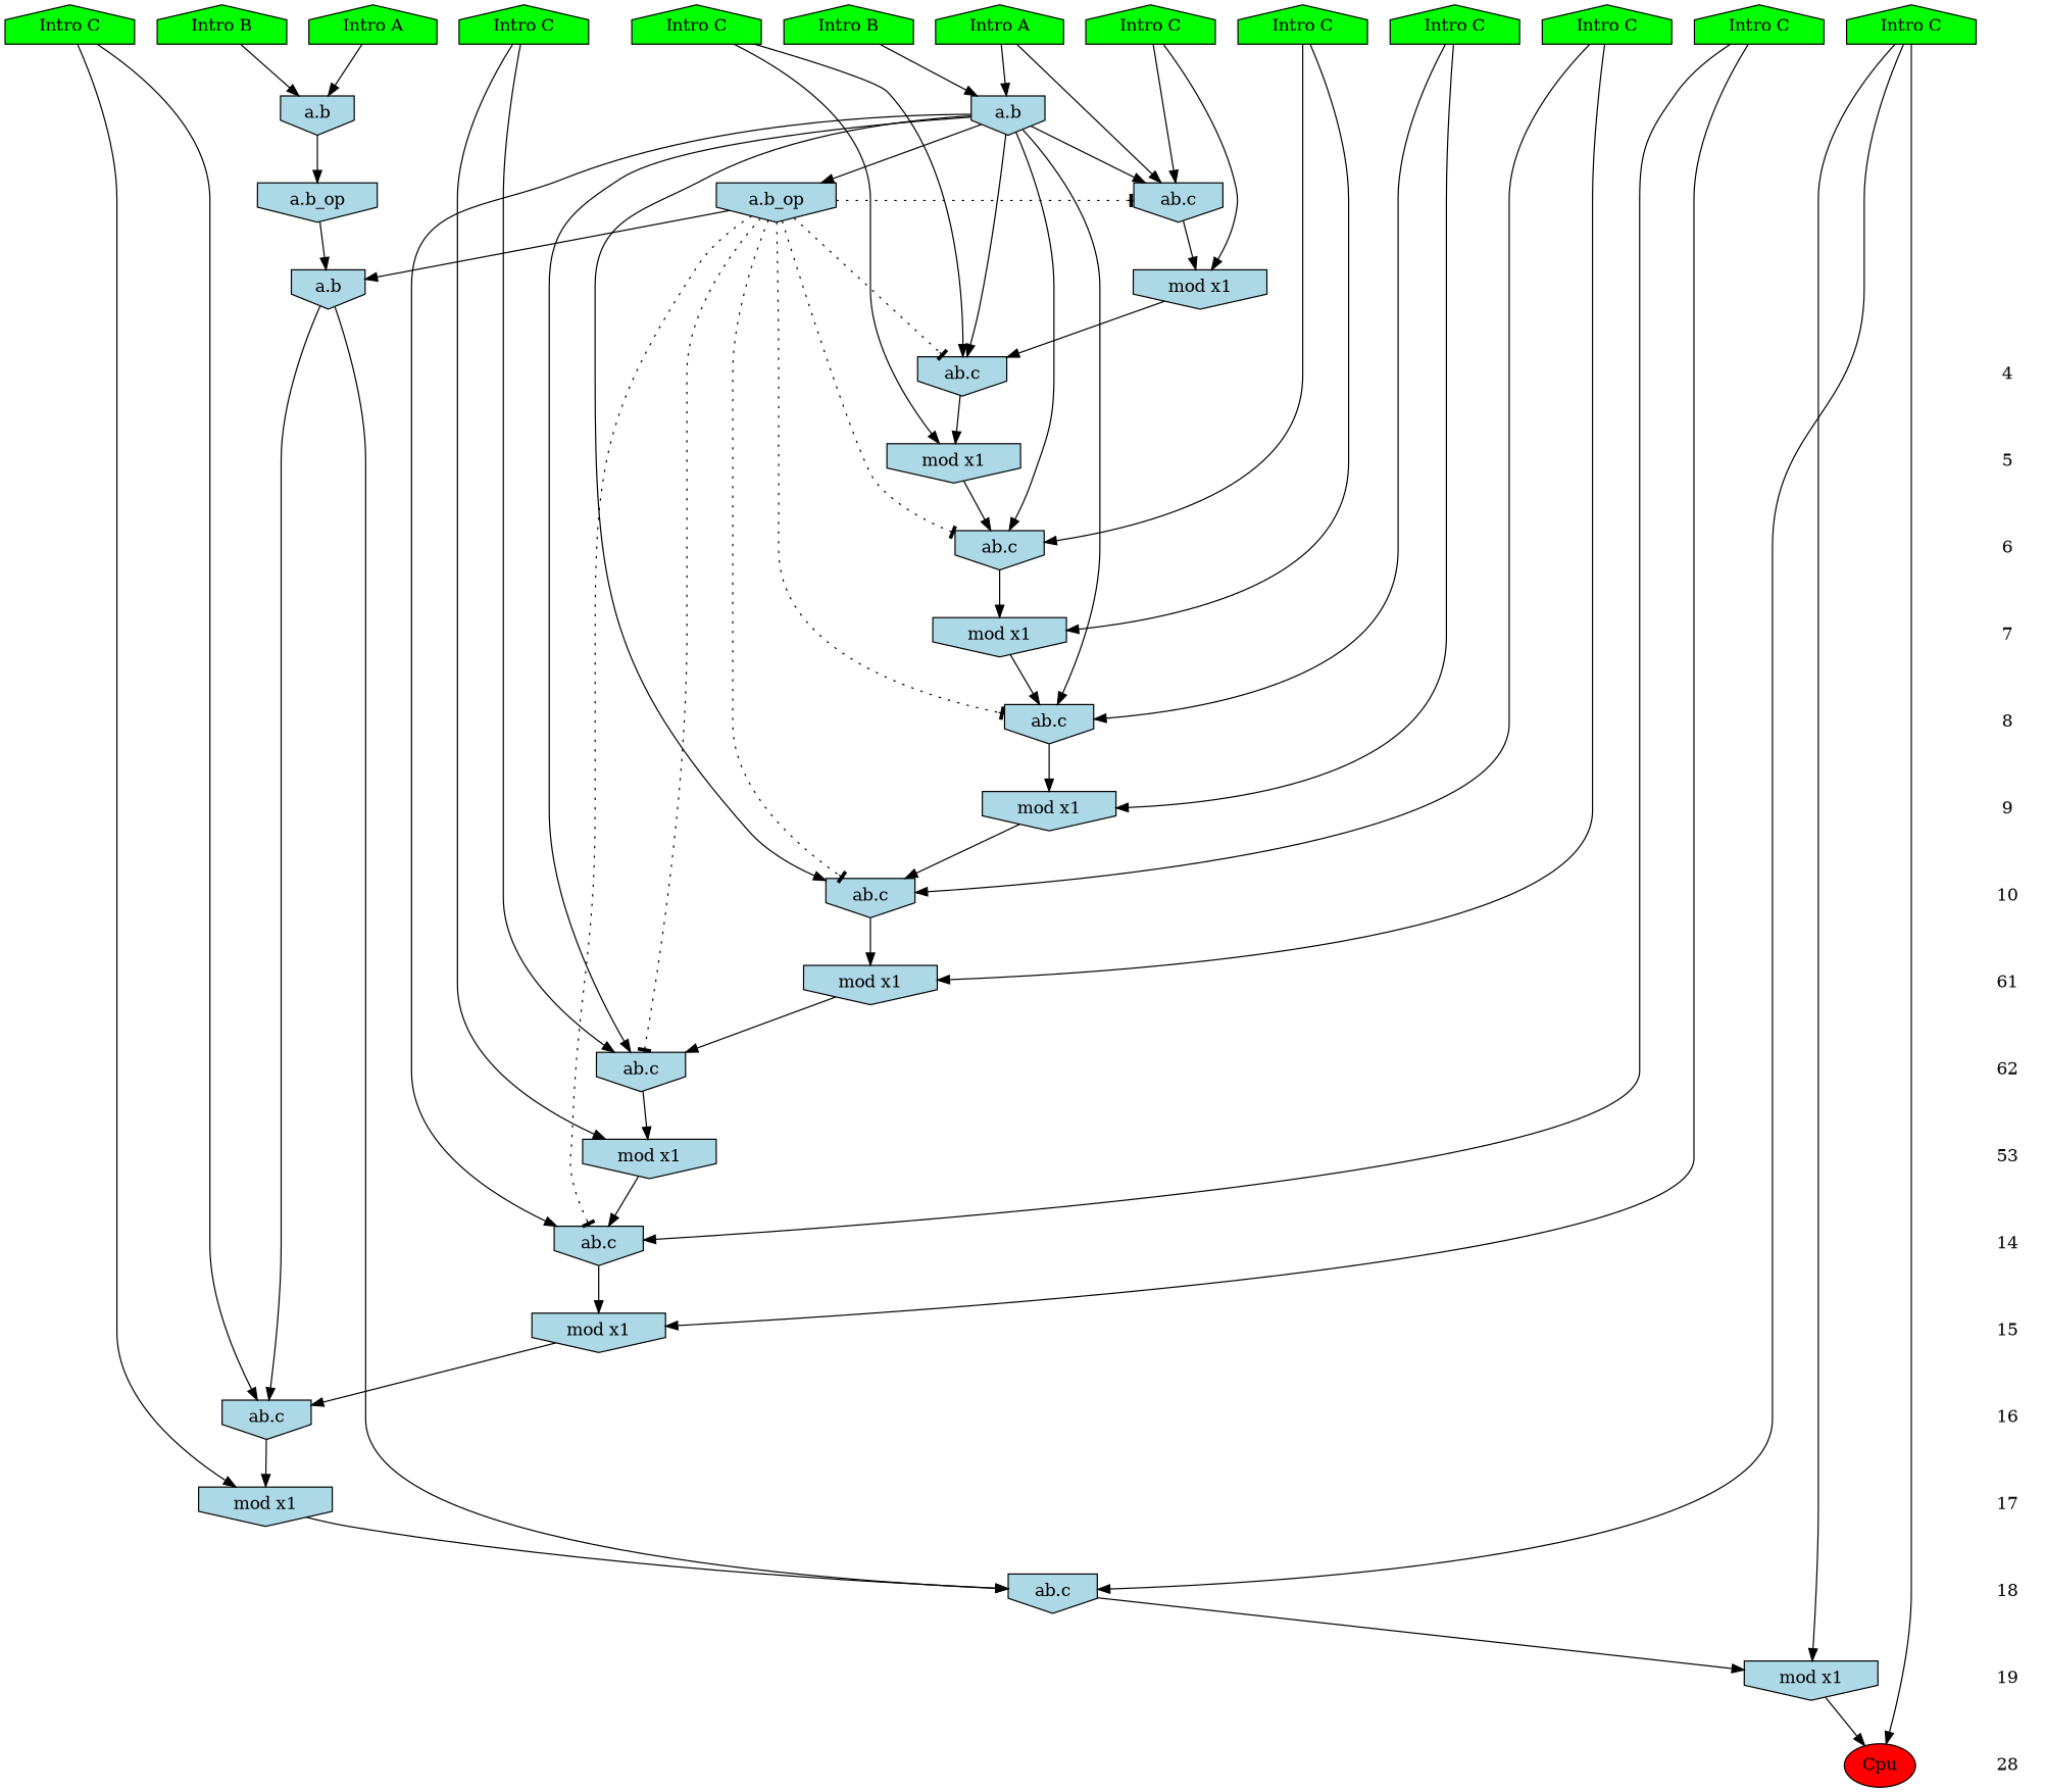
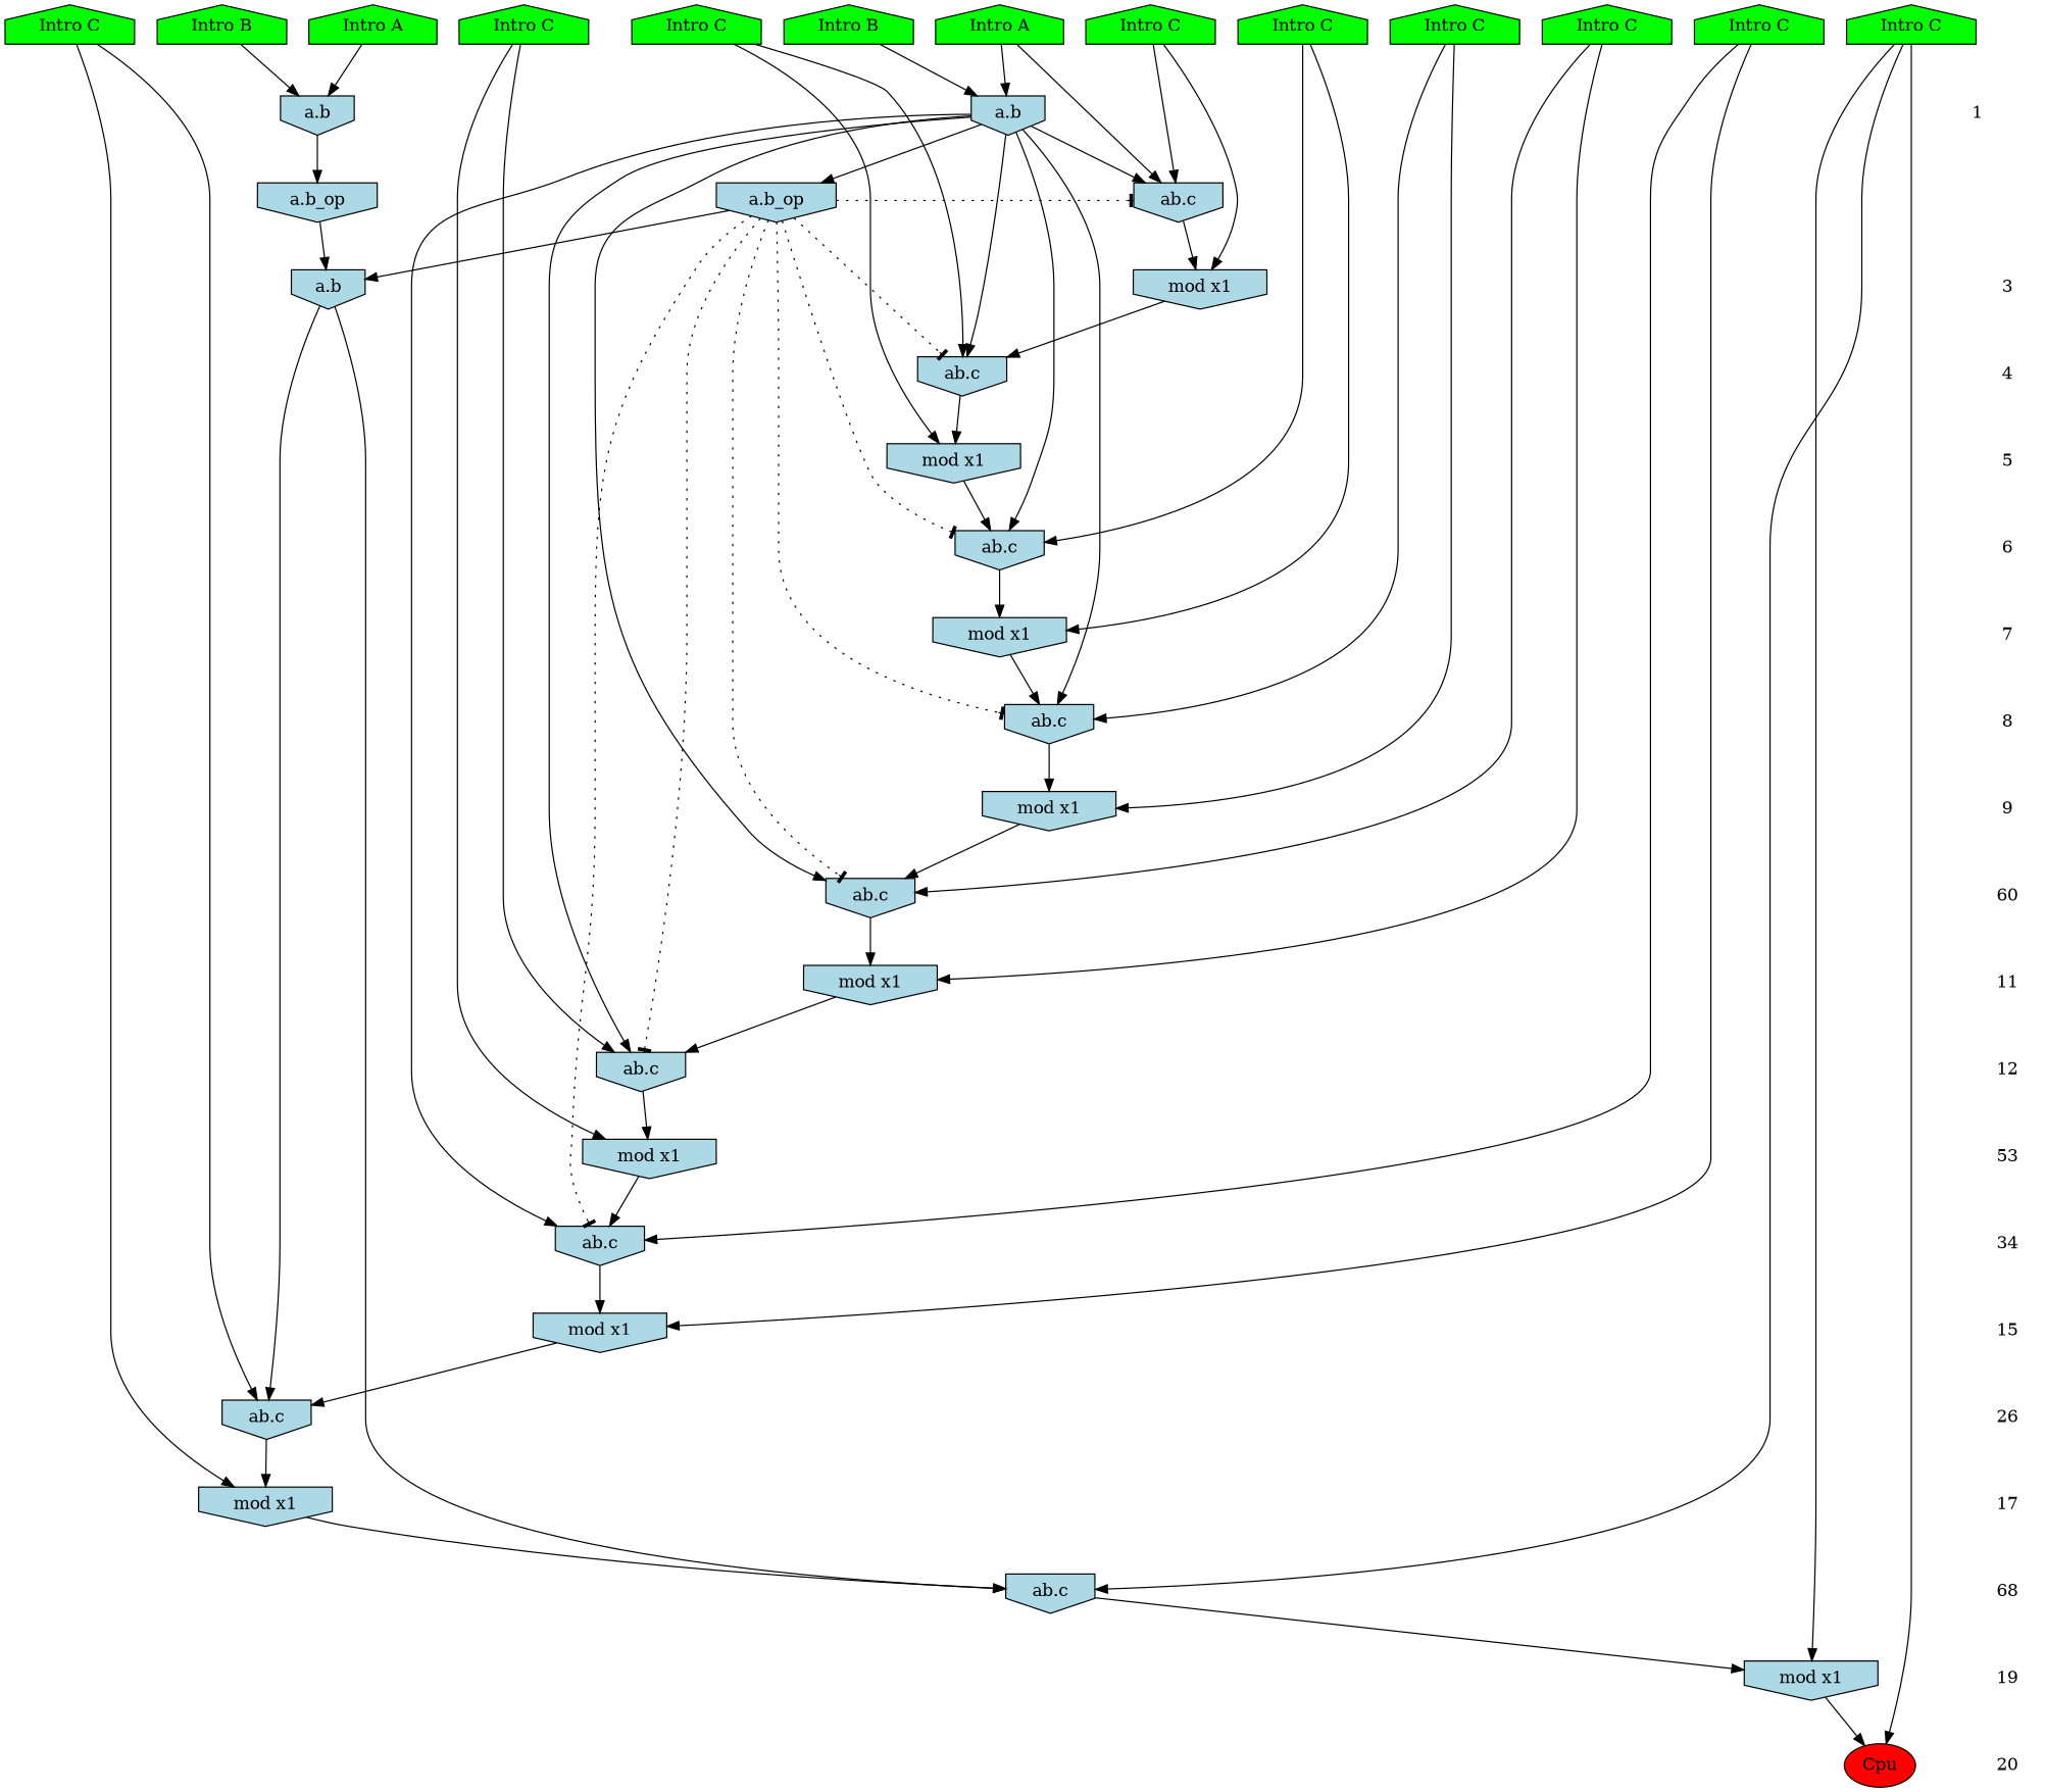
  digraph {
    ranksep=.5
    node [fillcolor=lightblue shape=invhouse style=filled]
    n1 [fillcolor=green label="Intro A" shape=house]
    n2 [fillcolor=green label="Intro B" shape=house]
    n3 [fillcolor=green label="Intro B" shape=house]
    n4 [fillcolor=green label="Intro A" shape=house]
    n5 [fillcolor=green label="Intro C" shape=house]
    n6 [fillcolor=green label="Intro C" shape=house]
    n7 [fillcolor=green label="Intro C" shape=house]
    n8 [fillcolor=green label="Intro C" shape=house]
    n9 [fillcolor=green label="Intro C" shape=house]
    n10 [fillcolor=green label="Intro C" shape=house]
    n11 [fillcolor=green label="Intro C" shape=house]
    n12 [fillcolor=green label="Intro C" shape=house]
    n13 [fillcolor=green label="Intro C" shape=house]
+   1 [shape=plaintext fillcolor="" style=""]
    n15 [label="a.b"]
    n16 [label="a.b"]
    n17 [label="ab.c"]
    n18 [label="a.b_op"]
    n19 [label="a.b_op"]
+   3 [shape=plaintext fillcolor="" style=""]
    n21 [label="mod x1"]
    n22 [label="a.b"]
-   16 [shape=plaintext fillcolor="" style=""]
+   16 [shape=plaintext label=26 fillcolor="" style=""]
    n24 [label="ab.c"]
    4 [shape=plaintext fillcolor="" style=""]
    n26 [label="ab.c"]
    5 [shape=plaintext fillcolor="" style=""]
    n28 [label="mod x1"]
    6 [shape=plaintext fillcolor="" style=""]
    n30 [label="ab.c"]
    7 [shape=plaintext fillcolor="" style=""]
    n32 [label="mod x1"]
    8 [shape=plaintext fillcolor="" style=""]
    n34 [label="ab.c"]
    9 [shape=plaintext fillcolor="" style=""]
    n36 [label="mod x1"]
-   10 [shape=plaintext fillcolor="" style=""]
+   10 [shape=plaintext label=60 fillcolor="" style=""]
    n38 [label="ab.c"]
-   11 [shape=plaintext label=61 fillcolor="" style=""]
+   11 [shape=plaintext fillcolor="" style=""]
    n40 [label="mod x1"]
-   12 [shape=plaintext label=62 fillcolor="" style=""]
+   12 [shape=plaintext fillcolor="" style=""]
    n42 [label="ab.c"]
    n43 [label=53 shape=plaintext fillcolor="" style=""]
    n44 [label="mod x1"]
-   14 [shape=plaintext fillcolor="" style=""]
+   14 [shape=plaintext label=34 fillcolor="" style=""]
    n46 [label="ab.c"]
    15 [shape=plaintext fillcolor="" style=""]
    n48 [label="mod x1"]
    17 [shape=plaintext fillcolor="" style=""]
    n50 [label="mod x1"]
-   18 [shape=plaintext fillcolor="" style=""]
+   18 [shape=plaintext label=68 fillcolor="" style=""]
    n52 [label="ab.c"]
    19 [shape=plaintext fillcolor="" style=""]
    n54 [label="mod x1"]
-   20 [shape=plaintext label=28 fillcolor="" style=""]
+   20 [shape=plaintext fillcolor="" style=""]
    n56 [fillcolor=red label=Cpu shape=""]
    subgraph sub_1 {
      rank=same
      n1
      n2
      n3
      n4
      n5
      n6
      n7
      n8
      n9
      n10
      n11
      n12
      n13
    }
    subgraph sub_2 {
      rank=same
+     1
      n15
      n16
    }
    subgraph sub_3 {
      rank=same
      n17
      n18
      n19
    }
    subgraph sub_4 {
      rank=same
+     3
      n21
      n22
    }
    subgraph sub_5 {
      rank=same
      16
      n24
    }
    subgraph sub_6 {
      rank=same
      4
      n26
    }
    subgraph sub_7 {
      rank=same
      5
      n28
    }
    subgraph sub_8 {
      rank=same
      6
      n30
    }
    subgraph sub_9 {
      rank=same
      7
      n32
    }
    subgraph sub_10 {
      rank=same
      8
      n34
    }
    subgraph sub_11 {
      rank=same
      9
      n36
    }
    subgraph sub_12 {
      rank=same
      10
      n38
    }
    subgraph sub_13 {
      rank=same
      11
      n40
    }
    subgraph sub_14 {
      rank=same
      12
      n42
    }
    subgraph sub_15 {
      rank=same
      n43
      n44
    }
    subgraph sub_16 {
      rank=same
      14
      n46
    }
    subgraph sub_17 {
      rank=same
      15
      n48
    }
    subgraph sub_18 {
      rank=same
      17
      n50
    }
    subgraph sub_19 {
      rank=same
      18
      n52
    }
    subgraph sub_20 {
      rank=same
      19
      n54
    }
    subgraph sub_21 {
      rank=same
      20
      n56
    }
    n1 -> n15
    n1 -> n17
    n2 -> n15
    n3 -> n16
    n4 -> n16
    n5 -> n52
    n5 -> n54
    n5 -> n56
    n6 -> n30
    n6 -> n32
    n7 -> n34
    n7 -> n36
    n8 -> n42
    n8 -> n44
    n9 -> n26
    n9 -> n28
    n10 -> n17
    n10 -> n21
    n11 -> n46
    n11 -> n48
    n12 -> n24
    n12 -> n50
    n13 -> n38
    n13 -> n40
    n15 -> n17
    n15 -> n19
    n15 -> n26
    n15 -> n30
    n15 -> n34
    n15 -> n38
    n15 -> n42
    n15 -> n46
    n16 -> n18
    n17 -> n21
    n18 -> n22
    n19 -> n17 [arrowhead=tee style=dotted]
    n19 -> n22
    n19 -> n26 [arrowhead=tee style=dotted]
    n19 -> n30 [arrowhead=tee style=dotted]
    n19 -> n34 [arrowhead=tee style=dotted]
    n19 -> n38 [arrowhead=tee style=dotted]
    n19 -> n42 [arrowhead=tee style=dotted]
    n19 -> n46 [arrowhead=tee style=dotted]
+   3 -> 4 [style=invis]
    n21 -> n26
    n22 -> n24
    n22 -> n52
    16 -> 17 [style=invis]
    n24 -> n50
    4 -> 5 [style=invis]
    n26 -> n28
    5 -> 6 [style=invis]
    n28 -> n30
    6 -> 7 [style=invis]
    n30 -> n32
    7 -> 8 [style=invis]
    n32 -> n34
    8 -> 9 [style=invis]
    n34 -> n36
    9 -> 10 [style=invis]
    n36 -> n38
    10 -> 11 [style=invis]
    n38 -> n40
    11 -> 12 [style=invis]
    n40 -> n42
    12 -> n43 [style=invis]
    n42 -> n44
    n43 -> 14 [style=invis]
    n44 -> n46
    14 -> 15 [style=invis]
    n46 -> n48
    15 -> 16 [style=invis]
    n48 -> n24
    17 -> 18 [style=invis]
    n50 -> n52
    18 -> 19 [style=invis]
    n52 -> n54
    19 -> 20 [style=invis]
    n54 -> n56
  }
